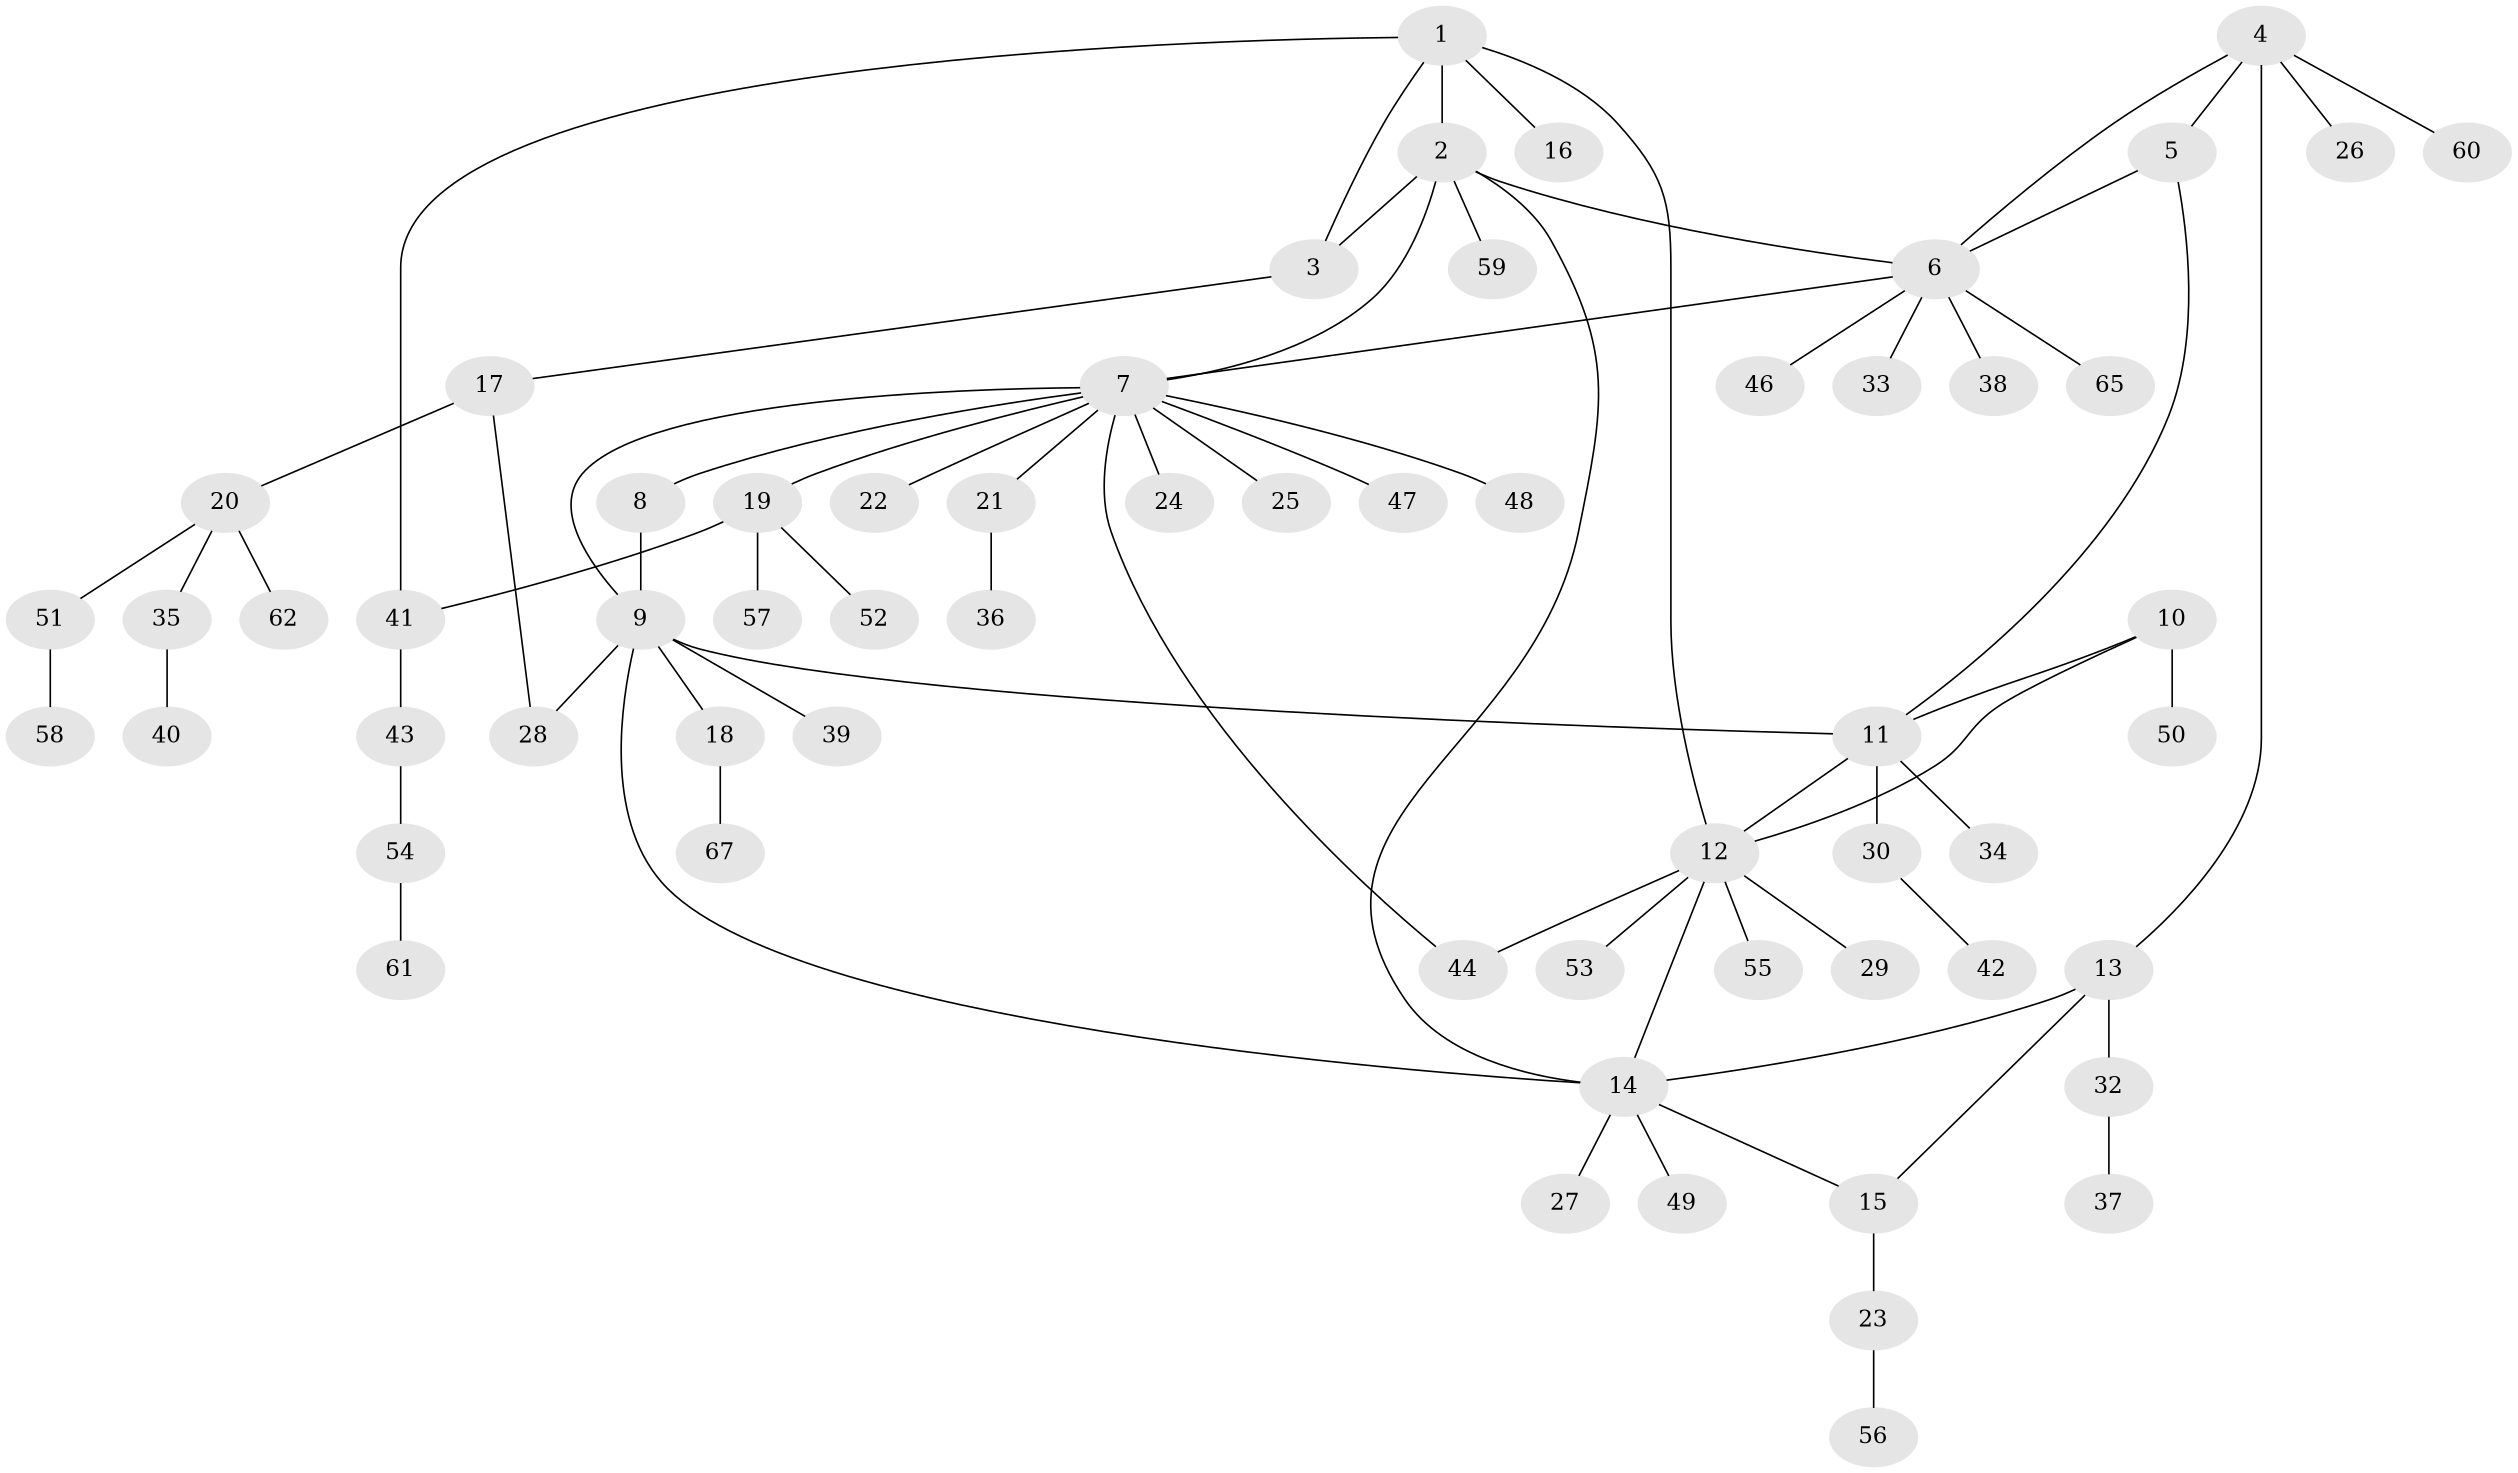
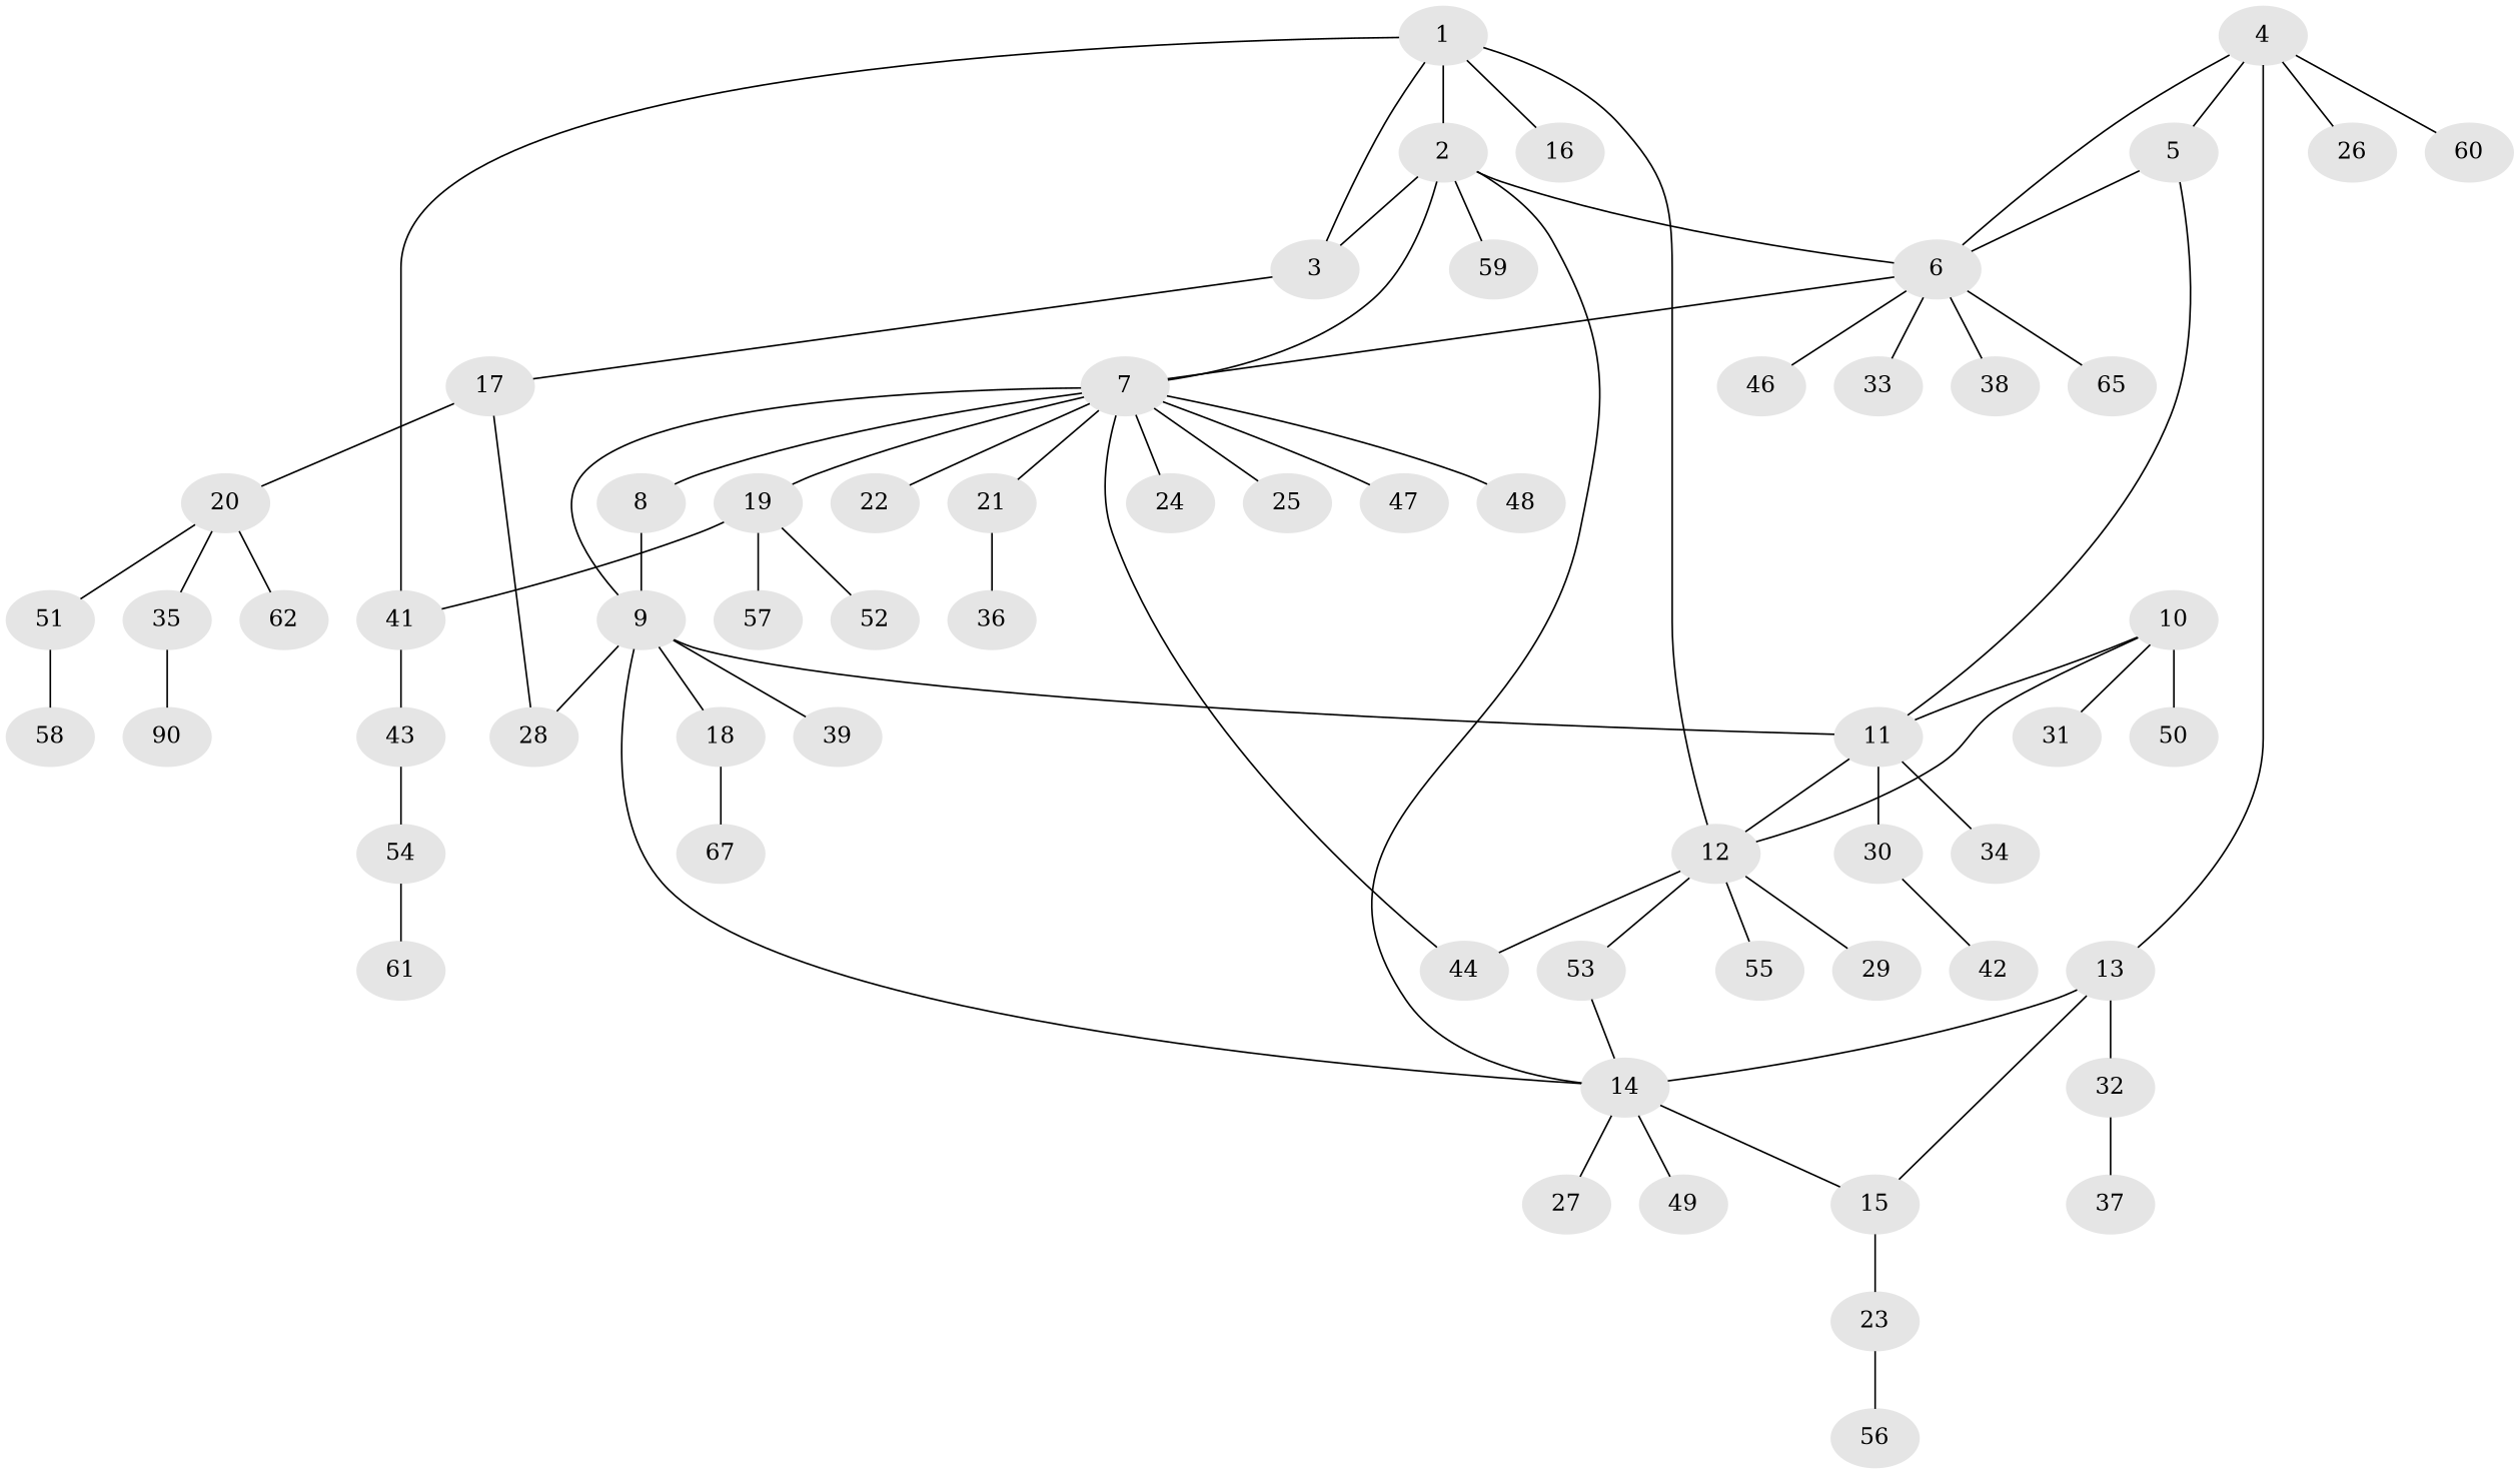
  graph {
    node [color=gray90 style=filled]
    1
    2
    3
    12
    16
    41
    6
    7
    14
    59
    17
    44
    29
    53
    55
    43
    33
    38
    n19 [label=65]
    46
    8
    9
    19
    21
    22
    24
    25
    47
    48
    15
    27
    49
    28
    20
    4
    5
    13
    26
    60
    11
    32
    30
    34
    18
    39
    52
    57
    36
    n49 [label=67]
    10
+   31
    50
    42
    23
    37
    56
    35
    51
    62
-   40
+   40 [label=90]
    58
    54
    61
    1 -- 2
    1 -- 3
    1 -- 12
    1 -- 16
    1 -- 41
    2 -- 3
    2 -- 6
    2 -- 7
    2 -- 14
    2 -- 59
    3 -- 17
-   12 -- 14
+   53 -- 14
    12 -- 44
    12 -- 29
    12 -- 53
    12 -- 55
    41 -- 43
    6 -- 7
    6 -- 33
    6 -- 38
    6 -- n19
    6 -- 46
    7 -- 44
    7 -- 8
    7 -- 9
    7 -- 19
    7 -- 21
    7 -- 22
    7 -- 24
    7 -- 25
    7 -- 47
    7 -- 48
    14 -- 15
    14 -- 27
    14 -- 49
    17 -- 28
    17 -- 20
    43 -- 54
    8 -- 9
    9 -- 14
    9 -- 28
    9 -- 11
    9 -- 18
    9 -- 39
    19 -- 41
    19 -- 52
    19 -- 57
    21 -- 36
    15 -- 23
    20 -- 35
    20 -- 51
    20 -- 62
    4 -- 6
    4 -- 5
    4 -- 13
    4 -- 26
    4 -- 60
    5 -- 6
    5 -- 11
    13 -- 14
    13 -- 15
    13 -- 32
    11 -- 12
    11 -- 30
    11 -- 34
    32 -- 37
    30 -- 42
    18 -- n49
    10 -- 12
    10 -- 11
+   10 -- 31
    10 -- 50
    23 -- 56
    35 -- 40
    51 -- 58
    54 -- 61
  }
